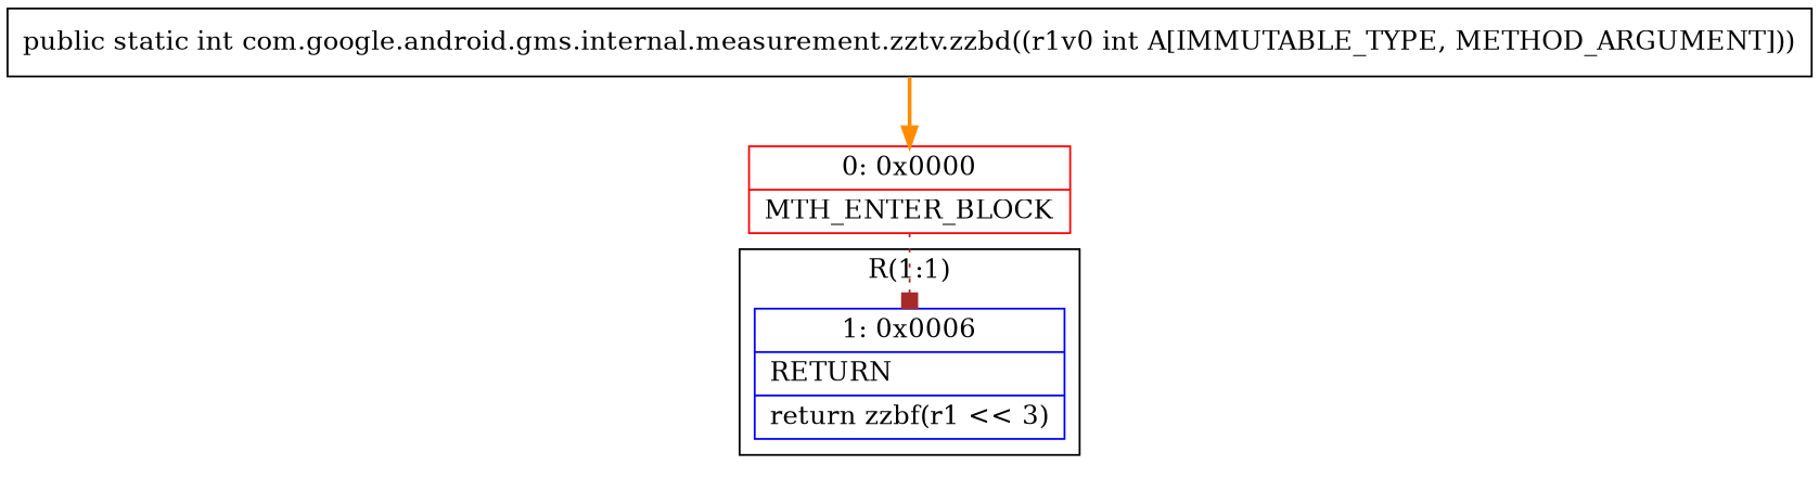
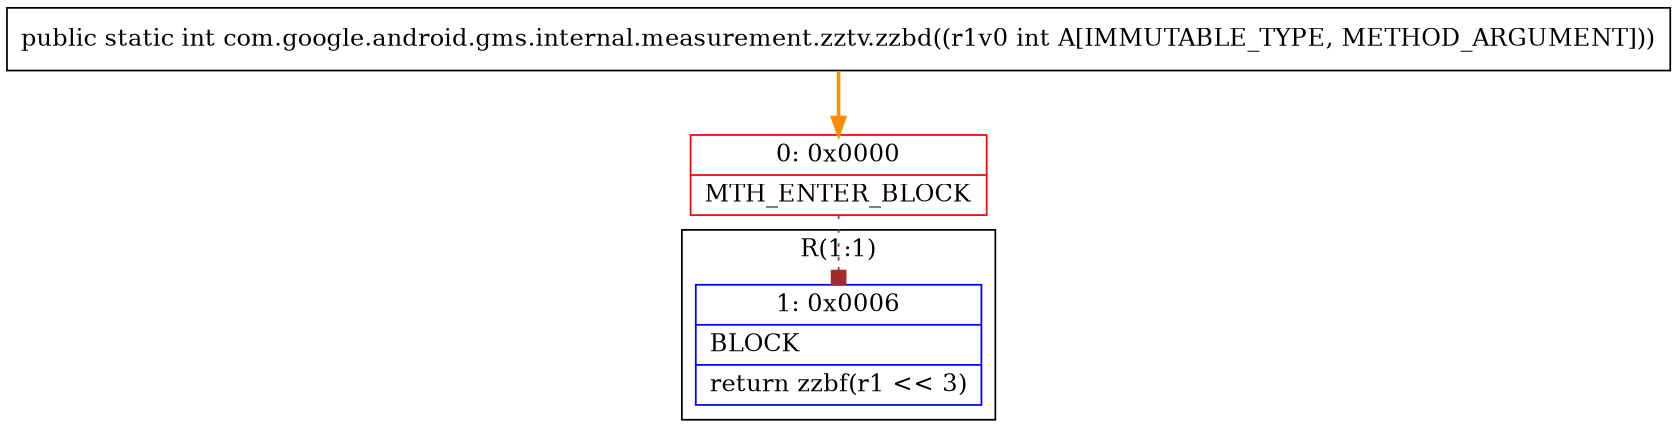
  digraph {
    node [shape=record]
-   n1 [color=blue label="{1\:\ 0x0006|RETURN\l|return zzbf(r1 \<\< 3)\l}"]
+   n1 [color=blue label="{1\:\ 0x0006|BLOCK\l|return zzbf(r1 \<\< 3)\l}"]
    n2 [color=red label="{0\:\ 0x0000|MTH_ENTER_BLOCK\l}"]
    n3 [label="{public static int com.google.android.gms.internal.measurement.zztv.zzbd((r1v0 int A[IMMUTABLE_TYPE, METHOD_ARGUMENT])) }"]
    subgraph cluster_1 {
      label="R(1:1)"
      n1
    }
    n2 -> n1 [color=brown style=dotted arrowhead=box]
    n3 -> n2 [color=darkorange style=bold arrowhead=normal]
  }
